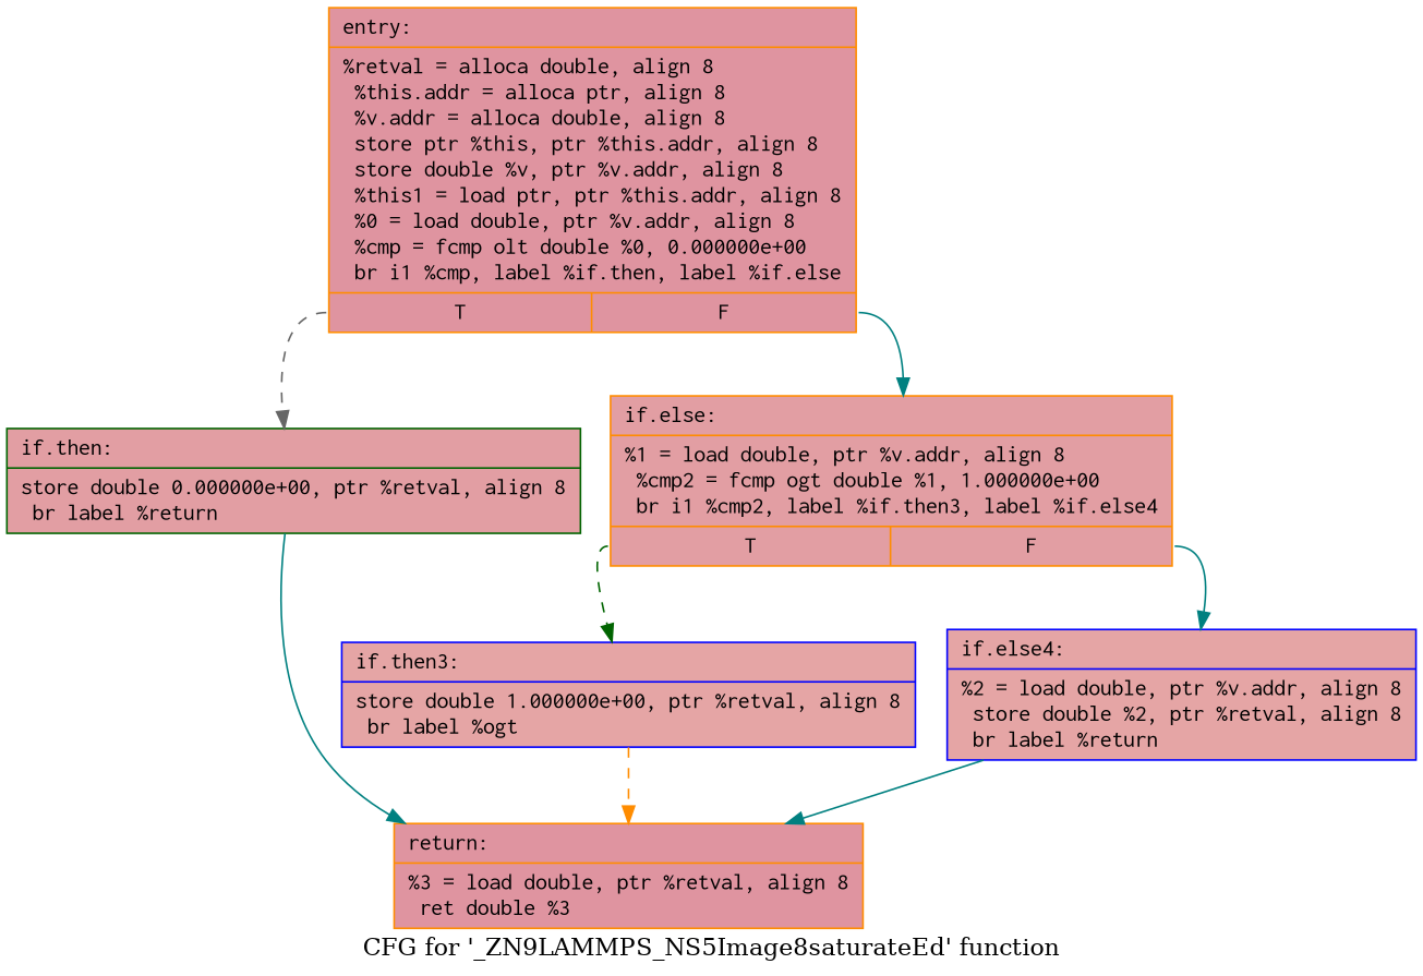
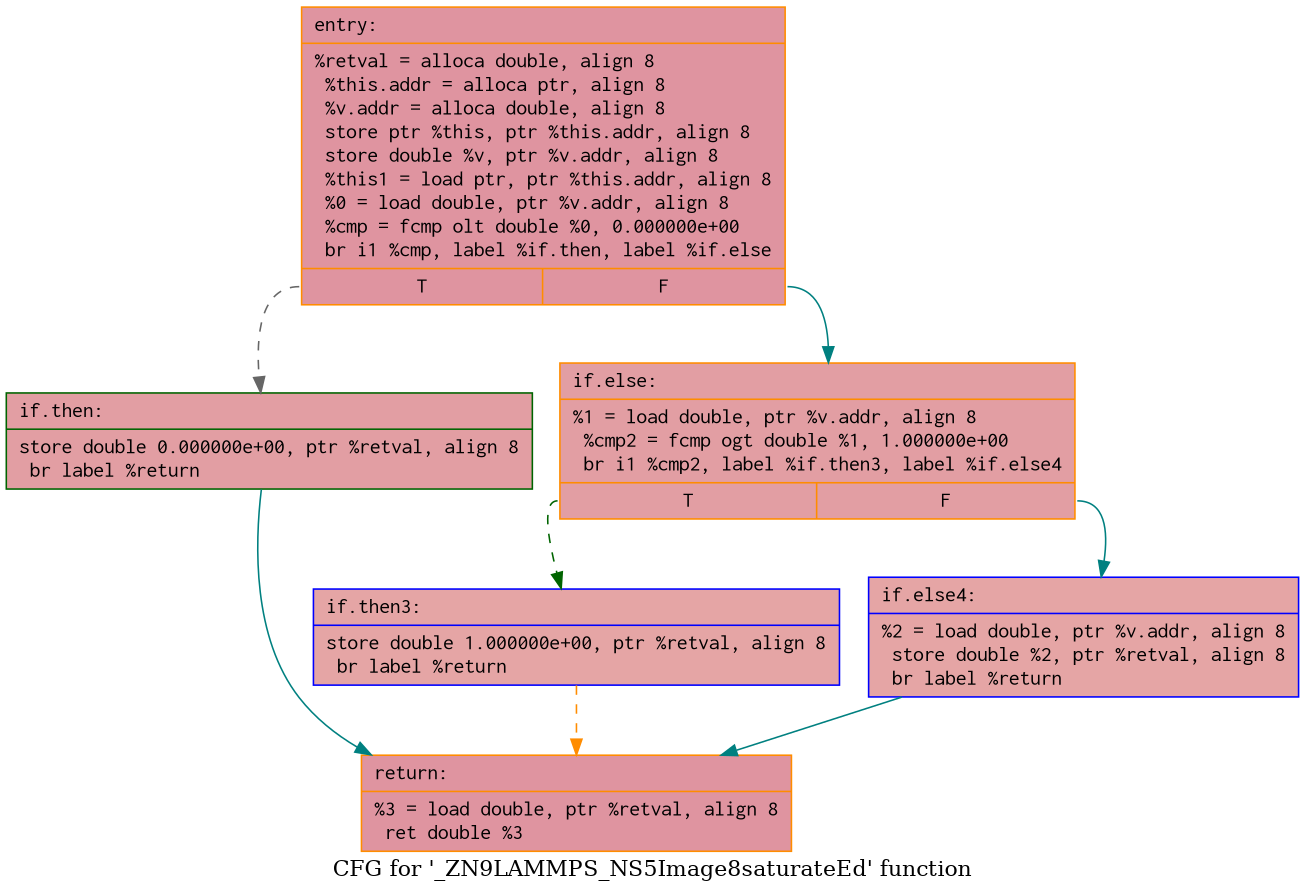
  digraph {
    label="CFG for '_ZN9LAMMPS_NS5Image8saturateEd' function"
    node [color=darkorange fillcolor="#b70d2870" fontname=Courier shape=record style=filled]
    edge [color=teal style=solid]
    n1 [label="{entry:\l|  %retval = alloca double, align 8\l  %this.addr = alloca ptr, align 8\l  %v.addr = alloca double, align 8\l  store ptr %this, ptr %this.addr, align 8\l  store double %v, ptr %v.addr, align 8\l  %this1 = load ptr, ptr %this.addr, align 8\l  %0 = load double, ptr %v.addr, align 8\l  %cmp = fcmp olt double %0, 0.000000e+00\l  br i1 %cmp, label %if.then, label %if.else\l|{<s0>T|<s1>F}}"]
    n2 [color=darkgreen fillcolor="#be242e70" label="{if.then:\l|  store double 0.000000e+00, ptr %retval, align 8\l  br label %return\l}"]
    n3 [fillcolor="#be242e70" label="{if.else:\l|  %1 = load double, ptr %v.addr, align 8\l  %cmp2 = fcmp ogt double %1, 1.000000e+00\l  br i1 %cmp2, label %if.then3, label %if.else4\l|{<s0>T|<s1>F}}"]
    n4 [label="{return:\l|  %3 = load double, ptr %retval, align 8\l  ret double %3\l}"]
-   n5 [color=blue fillcolor="#c5333470" label="{if.then3:\l|  store double 1.000000e+00, ptr %retval, align 8\l  br label %ogt\l}"]
+   n5 [color=blue fillcolor="#c5333470" label="{if.then3:\l|  store double 1.000000e+00, ptr %retval, align 8\l  br label %return\l}"]
    n6 [color=blue fillcolor="#c5333470" label="{if.else4:\l|  %2 = load double, ptr %v.addr, align 8\l  store double %2, ptr %retval, align 8\l  br label %return\l}"]
    n1 -> n2 [tailport=s0 color=gray40 style=dashed]
    n1 -> n3 [tailport=s1]
    n2 -> n4
    n3 -> n5 [tailport=s0 color=darkgreen style=dashed]
    n3 -> n6 [tailport=s1]
    n5 -> n4 [color=darkorange style=dashed]
    n6 -> n4
  }
